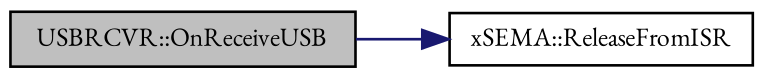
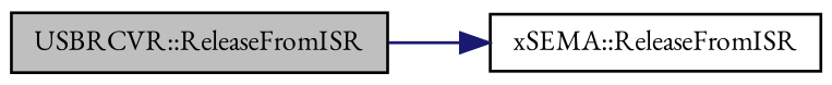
  digraph {
    rankdir=LR
    fontname="EB Garamond"
    node [color=black fontname="EB Garamond" fontsize=10 shape=record]
-   n1 [fillcolor=grey75 fontcolor=black height=0.2 label="USBRCVR::OnReceiveUSB" style=filled width=0.4]
+   n1 [fillcolor=grey75 fontcolor=black height=0.2 label="USBRCVR::ReleaseFromISR" style=filled width=0.4]
    n2 [height=0.2 label="xSEMA::ReleaseFromISR" width=0.4]
    n1 -> n2 [color=midnightblue fontname="EB Garamond" fontsize=10 labelfontname=FreeSans labelfontsize=10 style=solid]
  }
